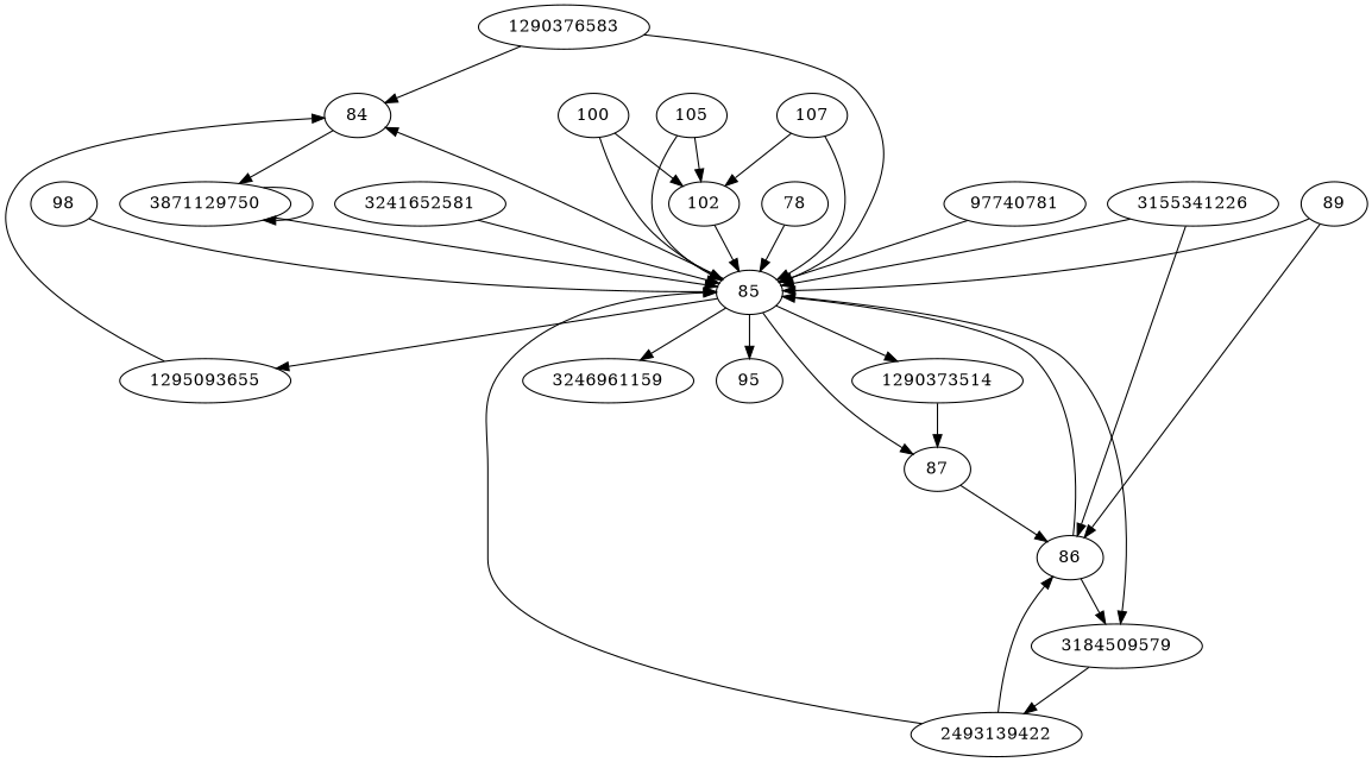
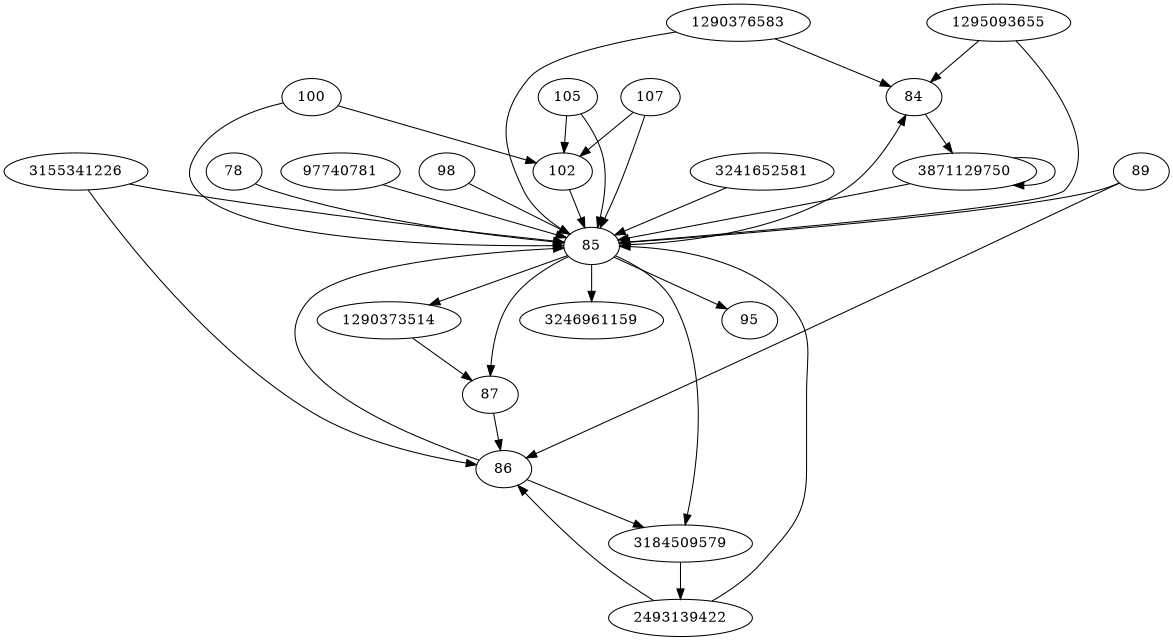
  digraph {
    1290376583
    84
    85
    3871129750
    1290373514
    87
    3184509579
    3246961159
    95
    86
    2493139422
    1295093655
    3155341226
    78
    n15 [label=97740781]
    89
    98
    100
    102
    3241652581
    105
    107
    1290376583 -> 84
    1290376583 -> 85
    84 -> 3871129750
    85 -> 84
    85 -> 1290373514
    85 -> 87
    85 -> 3184509579
    85 -> 3246961159
    85 -> 95
    3871129750 -> 85
    3871129750 -> 3871129750
    1290373514 -> 87
    87 -> 86
    3184509579 -> 2493139422
    86 -> 85
    86 -> 3184509579
    2493139422 -> 85
    2493139422 -> 86
    1295093655 -> 84
-   85 -> 1295093655
+   1295093655 -> 85
    3155341226 -> 85
    3155341226 -> 86
    78 -> 85
    n15 -> 85
    89 -> 85
    89 -> 86
    98 -> 85
    100 -> 85
    100 -> 102
    102 -> 85
    3241652581 -> 85
    105 -> 85
    105 -> 102
    107 -> 85
    107 -> 102
  }
